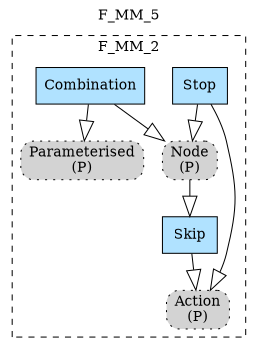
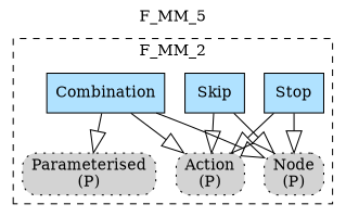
  digraph {
    label=F_MM_5
    labelfontsize=12
    labelloc=tl
    node [fillcolor=lightgray shape=box style="rounded,filled,dotted"]
    edge [arrowhead=onormal arrowsize=2.0]
    n1 [label=<Node<br/>(P)>]
    n2 [label=<Parameterised<br/>(P)>]
    n3 [label=<Action<br/>(P)>]
    n4 [fillcolor=lightskyblue1 label=Stop shape=record style=filled]
    n5 [fillcolor=lightskyblue1 label=Skip shape=record style=filled]
    n6 [fillcolor=lightskyblue1 label=Combination shape=record style=filled]
    subgraph cluster_1 {
      label=F_MM_2
      style=dashed
      n1
      n2
      n3
      n4
      n5
      n6
    }
    n4 -> n1
    n4 -> n3
-   n1 -> n5
+   n5 -> n1
    n5 -> n3
    n6 -> n1
    n6 -> n2
+   n6 -> n3
  }
